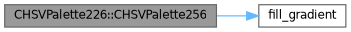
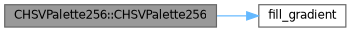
  digraph {
    rankdir=LR
    node [fontname=Helvetica fontsize=10 shape=box style=filled]
-   n1 [color=gray40 fillcolor=grey60 fontcolor=black height=0.2 label="CHSVPalette226::CHSVPalette256" width=0.4]
+   n1 [color=gray40 fillcolor=grey60 fontcolor=black height=0.2 label="CHSVPalette256::CHSVPalette256" width=0.4]
    n2 [color=grey40 fillcolor=white height=0.2 label=fill_gradient width=0.4]
    n1 -> n2 [color=steelblue1 fontname=Helvetica fontsize=10 labelfontname=Helvetica labelfontsize=10 style=solid]
  }
